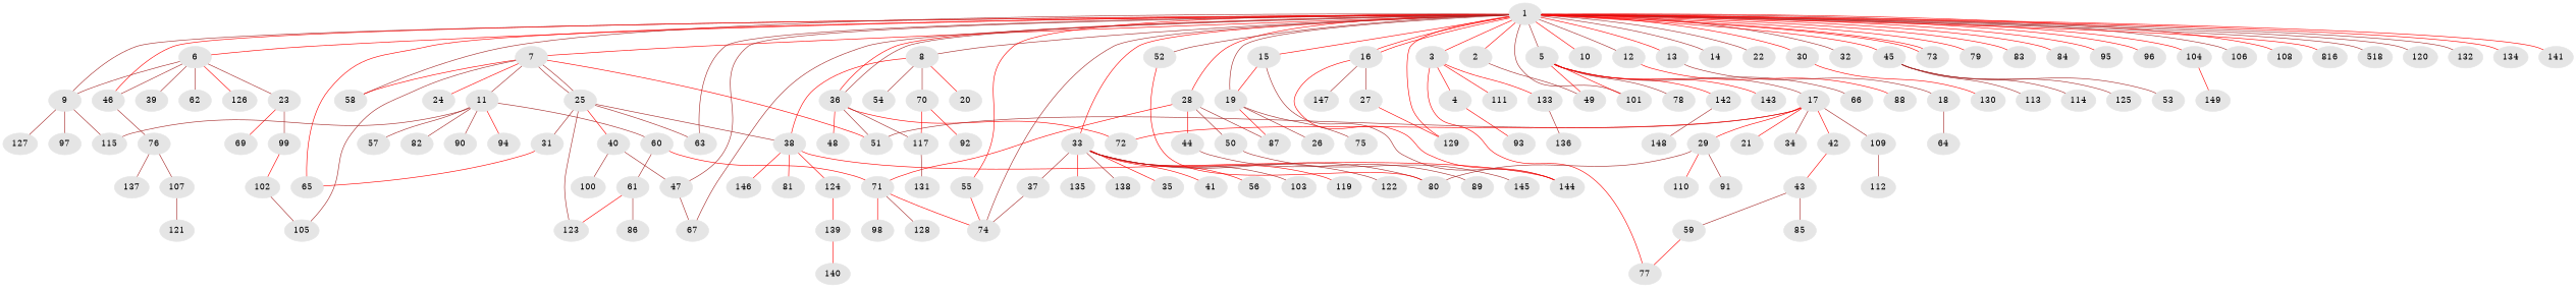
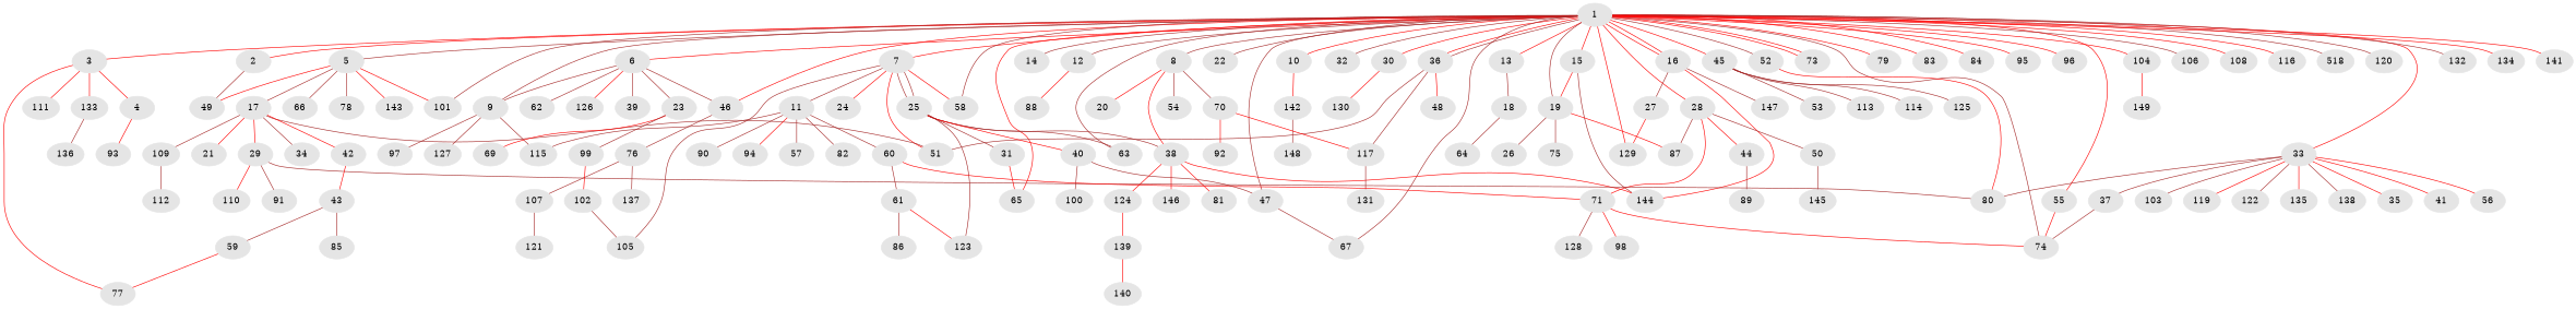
  graph {
    node [color=gray90 style=filled]
    edge [color=brown]
    1
    2
    3
    5
    6
    7
    8
    9
    10
    12
    13
    14
    15
    16
    19
    22
    28
    30
    32
    33
    36
    45
    46
    47
    52
    55
    58
    63
    65
    67
    73
    74
    79
    83
    84
    95
    96
    101
    104
    106
    108
-   116 [label=816]
+   116
    n43 [label=518]
    120
    129
    132
    134
    141
    49
    4
    77
    111
    133
    17
    66
    78
    142
    143
    23
    39
    62
    126
    11
    24
    25
    51
    105
    20
    38
    54
    70
    97
    115
    127
    88
    18
    144
    27
    147
    26
    75
    87
    44
    50
    71
    130
    80
    35
    37
    41
    56
    103
    119
    122
    135
    138
-   72
    48
    117
    53
    113
    114
    125
    76
    149
    93
    136
    21
    29
    34
    42
    109
    148
    69
    99
    57
    60
    82
    90
    94
    31
    40
    123
    81
    124
    146
    92
    61
    64
    91
    110
    43
    112
    102
    100
    89
    145
    98
    128
    131
    139
    59
    85
    107
    137
    86
    121
    140
    1 -- 2 [color=red]
    1 -- 3 [color=red]
    1 -- 5
    1 -- 6 [color=red]
    1 -- 7 [color=red]
    1 -- 8
    1 -- 9
    1 -- 10 [color=red]
    1 -- 12
    1 -- 13 [color=red]
    1 -- 14
    1 -- 15 [color=red]
    1 -- 16 [color=red]
    1 -- 16 [color=red]
    1 -- 19
    1 -- 22
    1 -- 28 [color=red]
    1 -- 30 [color=red]
    1 -- 32
    1 -- 33 [color=red]
    1 -- 36 [color=red]
    1 -- 36
    1 -- 45 [color=red]
    1 -- 46 [color=red]
    1 -- 47
    1 -- 52
    1 -- 55 [color=red]
    1 -- 58
    1 -- 63
    1 -- 65 [color=red]
    1 -- 67
    1 -- 73 [color=red]
    1 -- 73 [color=red]
    1 -- 74
    1 -- 79 [color=red]
    1 -- 83 [color=red]
    1 -- 84 [color=red]
    1 -- 95 [color=red]
    1 -- 96 [color=red]
    1 -- 101
    1 -- 104 [color=red]
    1 -- 106
    1 -- 108 [color=red]
    1 -- 116 [color=red]
    1 -- n43
    1 -- 120
    1 -- 129 [color=red]
    1 -- 132
    1 -- 134 [color=red]
    1 -- 141 [color=red]
    2 -- 49
    3 -- 4 [color=red]
    3 -- 77 [color=red]
    3 -- 111 [color=red]
    3 -- 133 [color=red]
    5 -- 101 [color=red]
    5 -- 49 [color=red]
    5 -- 17
    5 -- 66
    5 -- 78
-   5 -- 142 [color=red]
+   10 -- 142 [color=red]
    5 -- 143 [color=red]
    6 -- 9
    6 -- 46
    6 -- 23
    6 -- 39
    6 -- 62
    6 -- 126 [color=red]
    7 -- 58 [color=red]
    7 -- 11
    7 -- 24 [color=red]
    7 -- 25
    7 -- 25
    7 -- 51 [color=red]
    7 -- 105
    8 -- 20 [color=red]
    8 -- 38 [color=red]
    8 -- 54
    8 -- 70
    9 -- 97
    9 -- 115
    9 -- 127
    12 -- 88 [color=red]
    13 -- 18
    15 -- 19 [color=red]
    15 -- 144
    16 -- 144 [color=red]
    16 -- 27
    16 -- 147
    19 -- 26
    19 -- 75
    19 -- 87 [color=red]
    28 -- 87
    28 -- 44 [color=red]
    28 -- 50
    28 -- 71 [color=red]
    30 -- 130 [color=red]
    33 -- 80
    33 -- 35 [color=red]
    33 -- 37
    33 -- 41 [color=red]
    33 -- 56 [color=red]
    33 -- 103
    33 -- 119 [color=red]
    33 -- 122
    33 -- 135 [color=red]
    33 -- 138
    36 -- 51
-   36 -- 72 [color=red]
    36 -- 48 [color=red]
    36 -- 117
    45 -- 53
    45 -- 113
    45 -- 114
    45 -- 125
    46 -- 76
    47 -- 67
    52 -- 80 [color=red]
    55 -- 74 [color=red]
    104 -- 149 [color=red]
    4 -- 93 [color=red]
    133 -- 136
    17 -- 51
-   17 -- 72 [color=red]
    17 -- 21 [color=red]
    17 -- 29 [color=red]
    17 -- 34
    17 -- 42 [color=red]
    17 -- 109
    142 -- 148
    23 -- 69 [color=red]
    23 -- 99
    11 -- 115
    11 -- 57
    11 -- 60
    11 -- 82
    11 -- 90
    11 -- 94 [color=red]
    25 -- 63
    25 -- 38
    25 -- 31
    25 -- 40 [color=red]
    25 -- 123
    38 -- 144 [color=red]
    38 -- 81 [color=red]
    38 -- 124 [color=red]
    38 -- 146 [color=red]
    70 -- 117 [color=red]
    70 -- 92 [color=red]
    18 -- 64
    27 -- 129 [color=red]
    44 -- 89
    50 -- 145
    71 -- 74 [color=red]
    71 -- 98 [color=red]
    71 -- 128
    37 -- 74
    117 -- 131
    76 -- 107
    76 -- 137
    29 -- 80
    29 -- 91
    29 -- 110 [color=red]
    42 -- 43 [color=red]
    109 -- 112
    99 -- 102 [color=red]
    60 -- 71 [color=red]
    60 -- 61
    31 -- 65 [color=red]
    40 -- 47
    40 -- 100
    124 -- 139 [color=red]
    61 -- 123 [color=red]
    61 -- 86
    43 -- 59
    43 -- 85
    102 -- 105
    139 -- 140 [color=red]
    59 -- 77 [color=red]
    107 -- 121
  }
